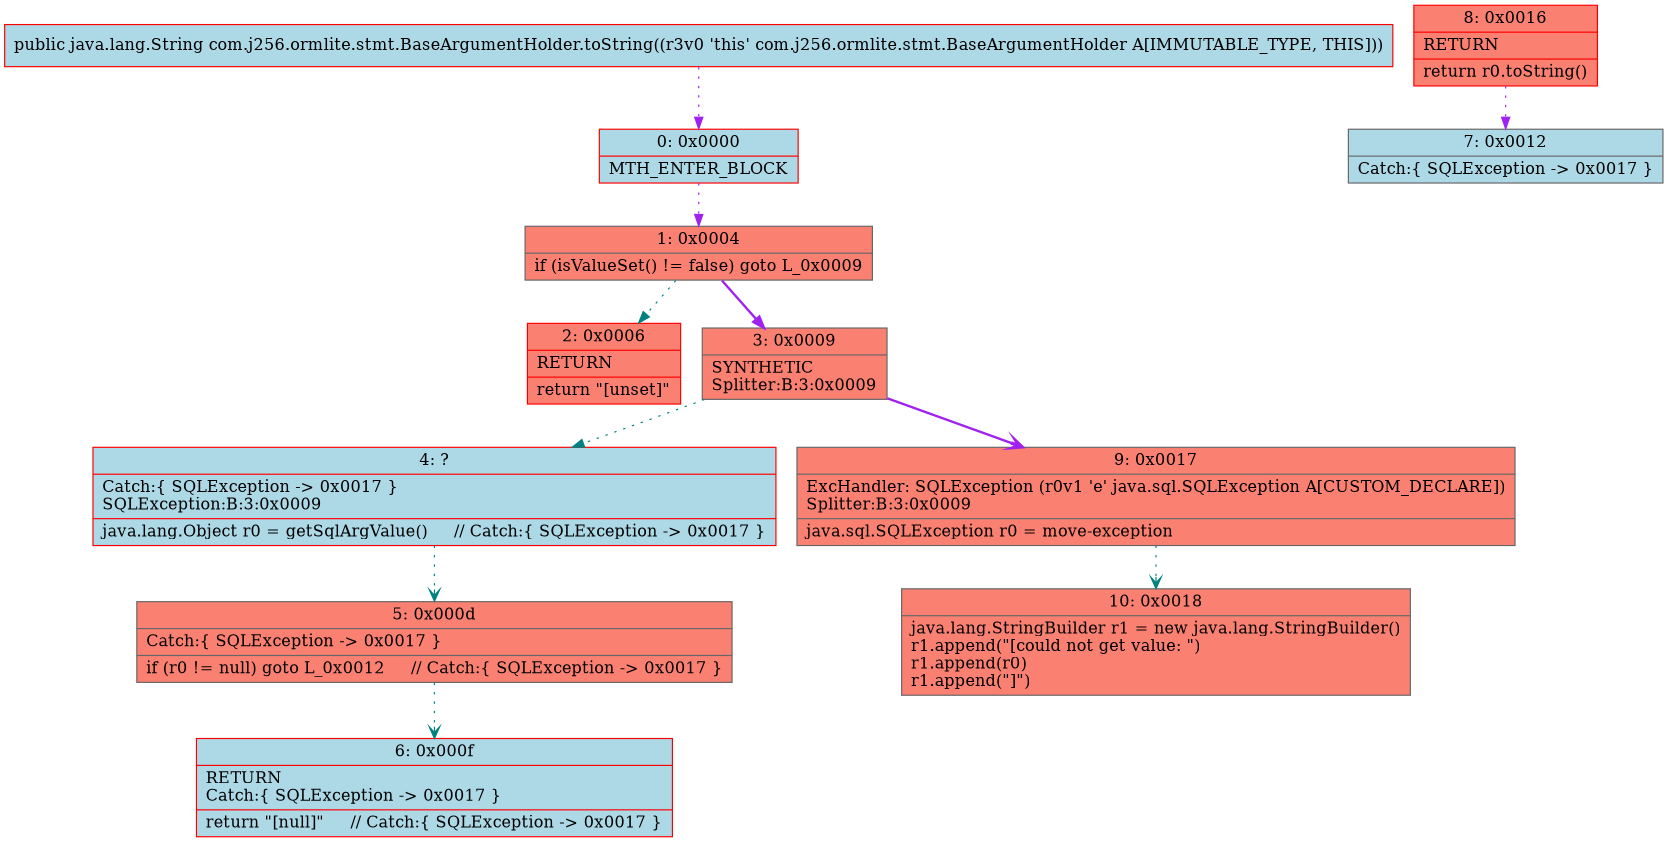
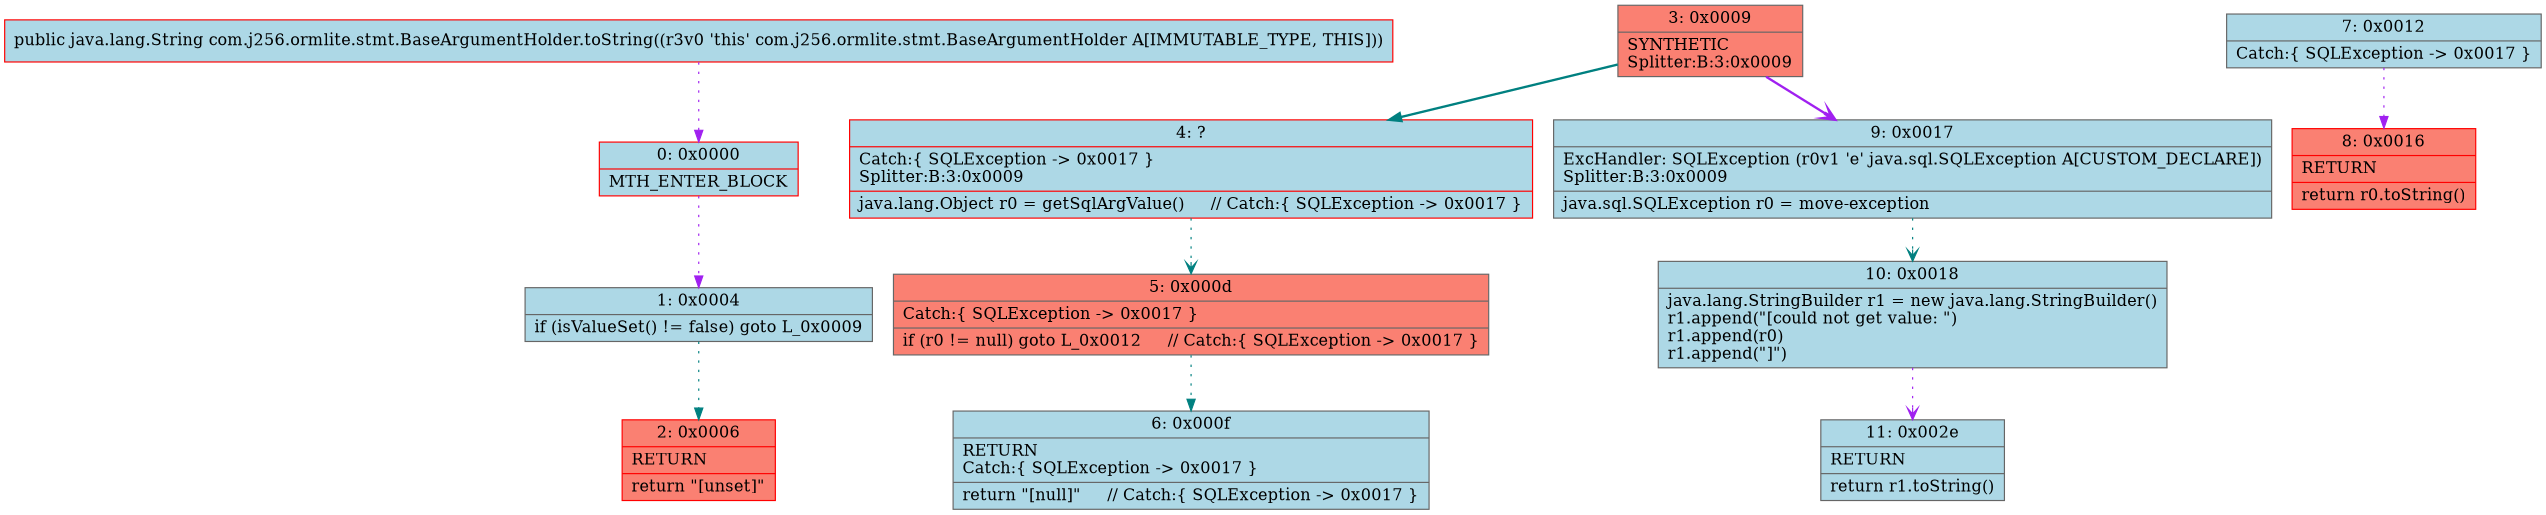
  digraph {
    node [color=gray40 fillcolor=lightblue shape=record style=filled]
    edge [arrowhead=normal color=purple style=dotted]
    n1 [color=red label="{0\:\ 0x0000|MTH_ENTER_BLOCK\l}"]
-   n2 [fillcolor=salmon label="{1\:\ 0x0004|if (isValueSet() != false) goto L_0x0009\l}"]
+   n2 [label="{1\:\ 0x0004|if (isValueSet() != false) goto L_0x0009\l}"]
    n3 [color=red fillcolor=salmon label="{2\:\ 0x0006|RETURN\l|return \"[unset]\"\l}"]
    n4 [fillcolor=salmon label="{3\:\ 0x0009|SYNTHETIC\lSplitter:B:3:0x0009\l}"]
-   n5 [color=red label="{4\:\ ?|Catch:\{ SQLException \-\> 0x0017 \}\lSQLException:B:3:0x0009\l|java.lang.Object r0 = getSqlArgValue()     \/\/ Catch:\{ SQLException \-\> 0x0017 \}\l}"]
-   n6 [fillcolor=salmon label="{9\:\ 0x0017|ExcHandler: SQLException (r0v1 'e' java.sql.SQLException A[CUSTOM_DECLARE])\lSplitter:B:3:0x0009\l|java.sql.SQLException r0 = move\-exception\l}"]
+   n5 [color=red label="{4\:\ ?|Catch:\{ SQLException \-\> 0x0017 \}\lSplitter:B:3:0x0009\l|java.lang.Object r0 = getSqlArgValue()     \/\/ Catch:\{ SQLException \-\> 0x0017 \}\l}"]
+   n6 [label="{9\:\ 0x0017|ExcHandler: SQLException (r0v1 'e' java.sql.SQLException A[CUSTOM_DECLARE])\lSplitter:B:3:0x0009\l|java.sql.SQLException r0 = move\-exception\l}"]
    n7 [fillcolor=salmon label="{5\:\ 0x000d|Catch:\{ SQLException \-\> 0x0017 \}\l|if (r0 != null) goto L_0x0012     \/\/ Catch:\{ SQLException \-\> 0x0017 \}\l}"]
-   n8 [fillcolor=salmon label="{10\:\ 0x0018|java.lang.StringBuilder r1 = new java.lang.StringBuilder()\lr1.append(\"[could not get value: \")\lr1.append(r0)\lr1.append(\"]\")\l}"]
-   n9 [color=red label="{6\:\ 0x000f|RETURN\lCatch:\{ SQLException \-\> 0x0017 \}\l|return \"[null]\"     \/\/ Catch:\{ SQLException \-\> 0x0017 \}\l}"]
+   n8 [label="{10\:\ 0x0018|java.lang.StringBuilder r1 = new java.lang.StringBuilder()\lr1.append(\"[could not get value: \")\lr1.append(r0)\lr1.append(\"]\")\l}"]
+   n9 [label="{6\:\ 0x000f|RETURN\lCatch:\{ SQLException \-\> 0x0017 \}\l|return \"[null]\"     \/\/ Catch:\{ SQLException \-\> 0x0017 \}\l}"]
    n10 [label="{7\:\ 0x0012|Catch:\{ SQLException \-\> 0x0017 \}\l}"]
    n11 [color=red fillcolor=salmon label="{8\:\ 0x0016|RETURN\l|return r0.toString()\l}"]
+   n12 [label="{11\:\ 0x002e|RETURN\l|return r1.toString()\l}"]
    n13 [color=red label="{public java.lang.String com.j256.ormlite.stmt.BaseArgumentHolder.toString((r3v0 'this' com.j256.ormlite.stmt.BaseArgumentHolder A[IMMUTABLE_TYPE, THIS])) }"]
    n1 -> n2
    n2 -> n3 [color=teal]
-   n2 -> n4 [style=bold]
-   n4 -> n5 [color=teal]
+   n4 -> n5 [color=teal style=bold]
    n4 -> n6 [arrowhead=vee style=bold]
    n5 -> n7 [arrowhead=vee color=teal]
    n6 -> n8 [arrowhead=vee color=teal]
-   n7 -> n9 [arrowhead=vee color=teal]
-   n11 -> n10
+   n7 -> n9 [color=teal]
+   n8 -> n12 [arrowhead=vee]
+   n10 -> n11
    n13 -> n1
  }
